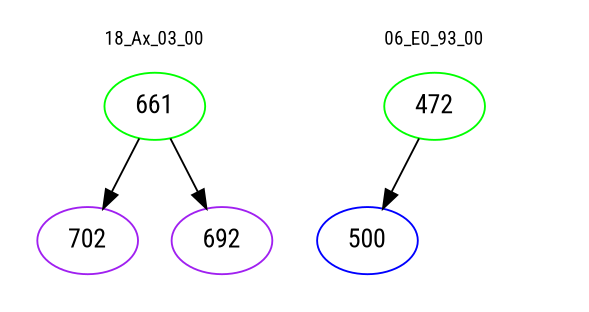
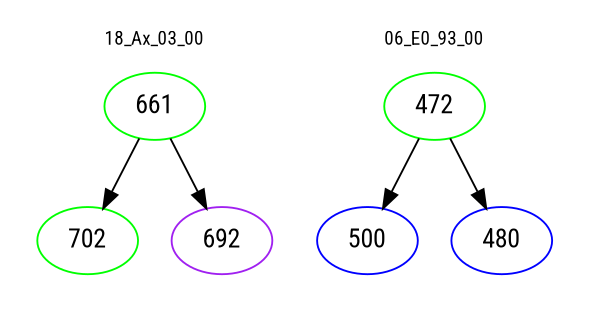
  digraph {
    fontname="Roboto Condensed"
    node [color=green fontname="Roboto Condensed"]
    edge [color=black fontname="Roboto Condensed"]
    n1 [label=661]
-   n2 [color=purple label=702]
+   n2 [label=702]
    n3 [color=purple label=692]
    n4 [label=472]
    n5 [color=blue label=500]
+   n6 [color=blue label=480]
    subgraph cluster_1 {
      color=white
      fontsize=10
      label="18_Ax_03_00"
      n1
      n2
      n3
    }
    subgraph cluster_2 {
      color=white
      fontsize=10
      label="06_E0_93_00"
      n4
      n5
+     n6
    }
    n1 -> n2
    n1 -> n3
    n4 -> n5
+   n4 -> n6
  }
